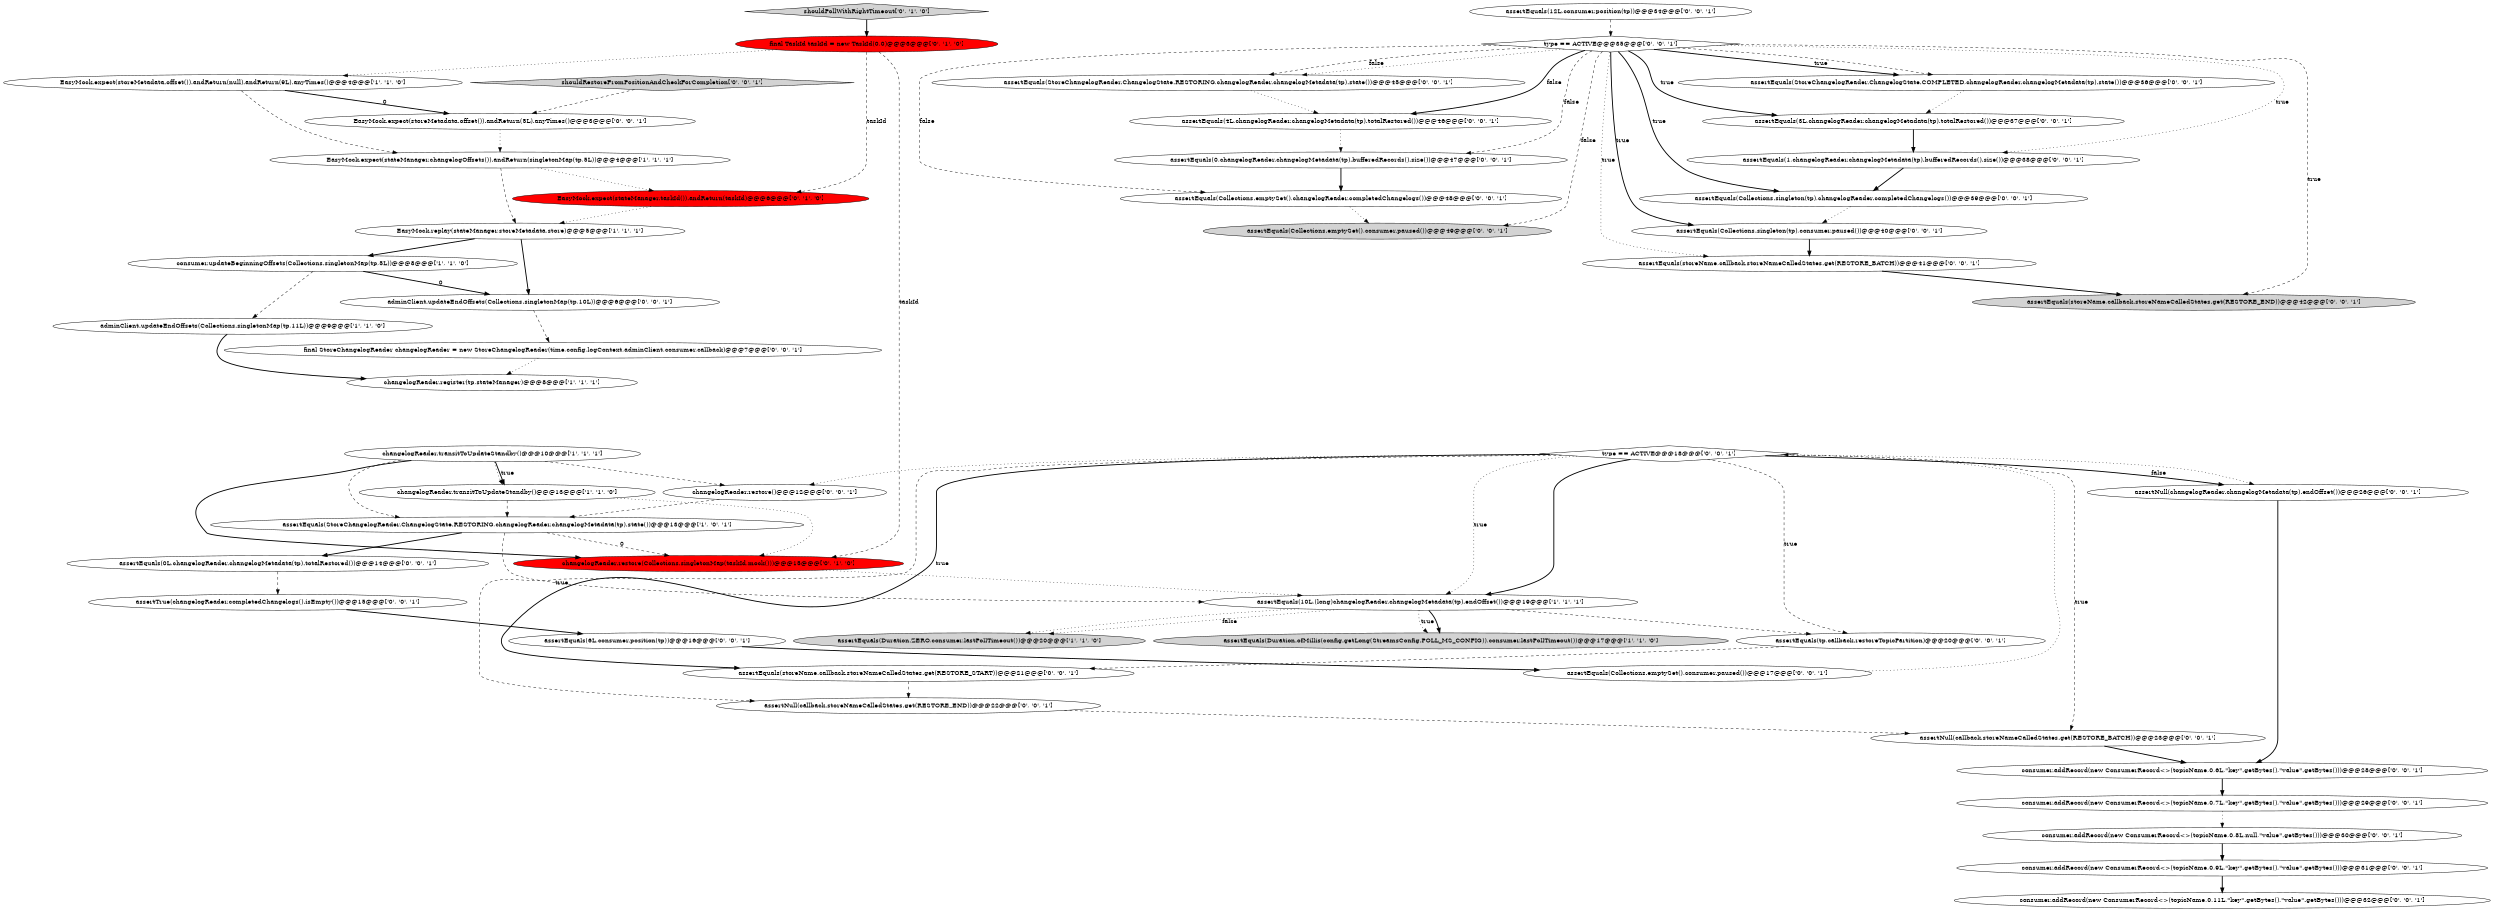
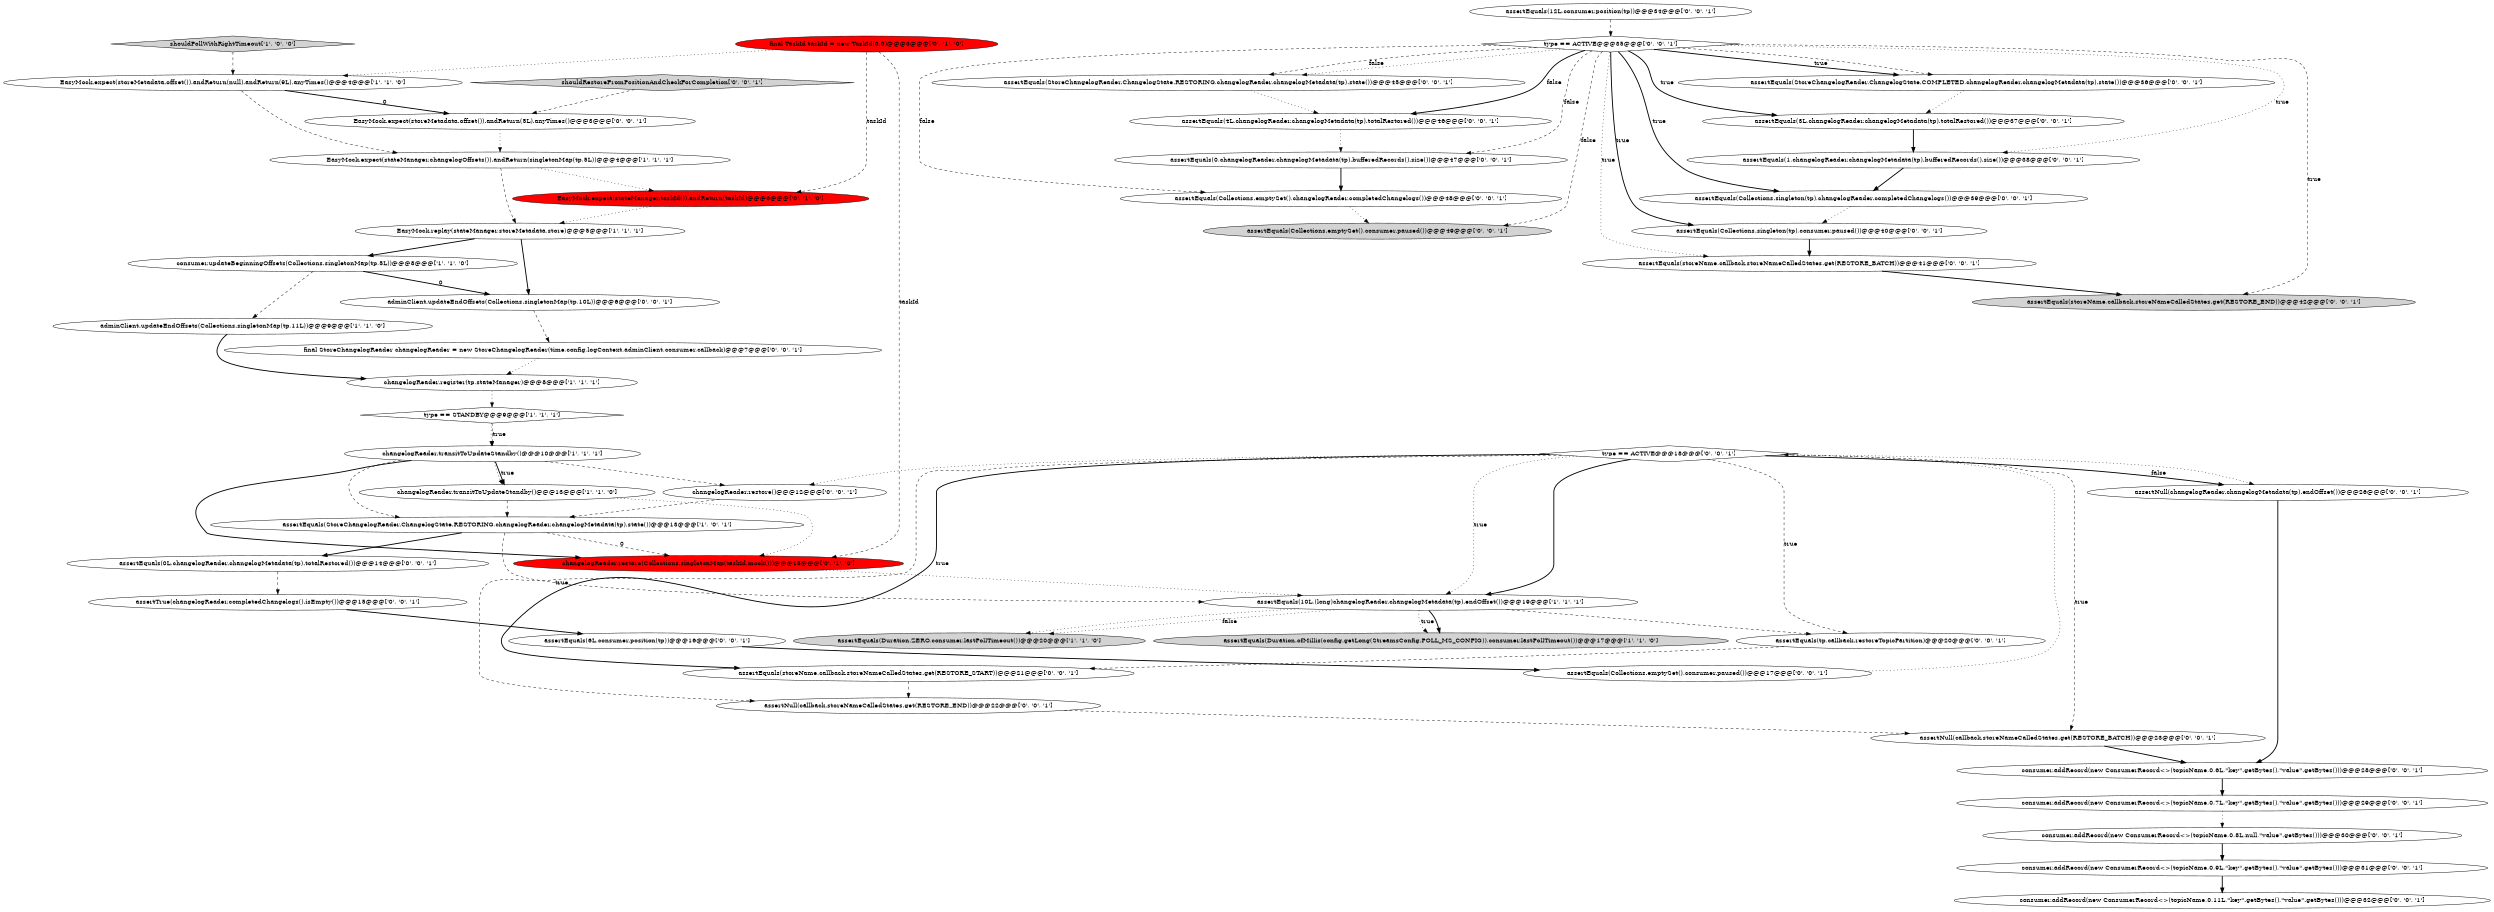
  digraph {
    node [fillcolor=white shape=ellipse style=filled]
    edge [style=dashed]
    n1 [label="assertNull(callback.storeNameCalledStates.get(RESTORE_END))@@@22@@@['0', '0', '1']"]
    n2 [label="assertNull(callback.storeNameCalledStates.get(RESTORE_BATCH))@@@23@@@['0', '0', '1']"]
    n3 [label="consumer.addRecord(new ConsumerRecord<>(topicName,0,6L,\"key\".getBytes(),\"value\".getBytes()))@@@28@@@['0', '0', '1']"]
    n4 [fillcolor=red label="EasyMock.expect(stateManager.taskId()).andReturn(taskId)@@@6@@@['0', '1', '0']"]
    n5 [label="EasyMock.replay(stateManager,storeMetadata,store)@@@5@@@['1', '1', '1']"]
    n6 [label="consumer.updateBeginningOffsets(Collections.singletonMap(tp,5L))@@@8@@@['1', '1', '0']"]
    n7 [label="adminClient.updateEndOffsets(Collections.singletonMap(tp,10L))@@@6@@@['0', '0', '1']"]
    n8 [label="assertEquals(0,changelogReader.changelogMetadata(tp).bufferedRecords().size())@@@47@@@['0', '0', '1']"]
    n9 [label="assertEquals(Collections.emptySet(),changelogReader.completedChangelogs())@@@48@@@['0', '0', '1']"]
    n10 [fillcolor=lightgray label="assertEquals(Collections.emptySet(),consumer.paused())@@@49@@@['0', '0', '1']"]
    n11 [label="consumer.addRecord(new ConsumerRecord<>(topicName,0,11L,\"key\".getBytes(),\"value\".getBytes()))@@@32@@@['0', '0', '1']"]
-   n12 [fillcolor=lightgray label="shouldPollWithRightTimeout['0', '1', '0']" shape=diamond]
    n13 [fillcolor=red label="final TaskId taskId = new TaskId(0,0)@@@3@@@['0', '1', '0']"]
    n14 [label="EasyMock.expect(storeMetadata.offset()).andReturn(null).andReturn(9L).anyTimes()@@@4@@@['1', '1', '0']"]
    n15 [fillcolor=red label="changelogReader.restore(Collections.singletonMap(taskId,mock()))@@@15@@@['0', '1', '0']"]
    n16 [label="assertEquals(StoreChangelogReader.ChangelogState.RESTORING,changelogReader.changelogMetadata(tp).state())@@@45@@@['0', '0', '1']"]
    n17 [label="assertEquals(4L,changelogReader.changelogMetadata(tp).totalRestored())@@@46@@@['0', '0', '1']"]
    n18 [label="assertNull(changelogReader.changelogMetadata(tp).endOffset())@@@26@@@['0', '0', '1']"]
    n19 [label="consumer.addRecord(new ConsumerRecord<>(topicName,0,7L,\"key\".getBytes(),\"value\".getBytes()))@@@29@@@['0', '0', '1']"]
    n20 [label="assertEquals(storeName,callback.storeNameCalledStates.get(RESTORE_BATCH))@@@41@@@['0', '0', '1']"]
    n21 [fillcolor=lightgray label="assertEquals(storeName,callback.storeNameCalledStates.get(RESTORE_END))@@@42@@@['0', '0', '1']"]
+   n22 [label="type == STANDBY@@@9@@@['1', '1', '1']" shape=diamond]
    n23 [label="changelogReader.transitToUpdateStandby()@@@10@@@['1', '1', '1']"]
    n24 [label="changelogReader.restore()@@@12@@@['0', '0', '1']"]
    n25 [label="assertEquals(StoreChangelogReader.ChangelogState.RESTORING,changelogReader.changelogMetadata(tp).state())@@@13@@@['1', '0', '1']"]
    n26 [label="changelogReader.transitToUpdateStandby()@@@13@@@['1', '1', '0']"]
    n27 [label="EasyMock.expect(storeMetadata.offset()).andReturn(5L).anyTimes()@@@3@@@['0', '0', '1']"]
    n28 [label="EasyMock.expect(stateManager.changelogOffsets()).andReturn(singletonMap(tp,5L))@@@4@@@['1', '1', '1']"]
    n29 [label="assertEquals(10L,(long)changelogReader.changelogMetadata(tp).endOffset())@@@19@@@['1', '1', '1']"]
    n30 [label="assertTrue(changelogReader.completedChangelogs().isEmpty())@@@15@@@['0', '0', '1']"]
    n31 [label="assertEquals(6L,consumer.position(tp))@@@16@@@['0', '0', '1']"]
    n32 [label="assertEquals(Collections.emptySet(),consumer.paused())@@@17@@@['0', '0', '1']"]
    n33 [label="final StoreChangelogReader changelogReader = new StoreChangelogReader(time,config,logContext,adminClient,consumer,callback)@@@7@@@['0', '0', '1']"]
    n34 [label="changelogReader.register(tp,stateManager)@@@8@@@['1', '1', '1']"]
    n35 [label="adminClient.updateEndOffsets(Collections.singletonMap(tp,11L))@@@9@@@['1', '1', '0']"]
    n36 [label="consumer.addRecord(new ConsumerRecord<>(topicName,0,8L,null,\"value\".getBytes()))@@@30@@@['0', '0', '1']"]
    n37 [label="consumer.addRecord(new ConsumerRecord<>(topicName,0,9L,\"key\".getBytes(),\"value\".getBytes()))@@@31@@@['0', '0', '1']"]
    n38 [label="assertEquals(0L,changelogReader.changelogMetadata(tp).totalRestored())@@@14@@@['0', '0', '1']"]
    n39 [fillcolor=lightgray label="assertEquals(Duration.ofMillis(config.getLong(StreamsConfig.POLL_MS_CONFIG)),consumer.lastPollTimeout())@@@17@@@['1', '1', '0']"]
    n40 [label="assertEquals(tp,callback.restoreTopicPartition)@@@20@@@['0', '0', '1']"]
    n41 [fillcolor=lightgray label="assertEquals(Duration.ZERO,consumer.lastPollTimeout())@@@20@@@['1', '1', '0']"]
    n42 [label="assertEquals(storeName,callback.storeNameCalledStates.get(RESTORE_START))@@@21@@@['0', '0', '1']"]
    n43 [label="assertEquals(3L,changelogReader.changelogMetadata(tp).totalRestored())@@@37@@@['0', '0', '1']"]
    n44 [label="assertEquals(1,changelogReader.changelogMetadata(tp).bufferedRecords().size())@@@38@@@['0', '0', '1']"]
    n45 [label="assertEquals(Collections.singleton(tp),changelogReader.completedChangelogs())@@@39@@@['0', '0', '1']"]
    n46 [label="type == ACTIVE@@@18@@@['0', '0', '1']" shape=diamond]
    n47 [label="assertEquals(StoreChangelogReader.ChangelogState.COMPLETED,changelogReader.changelogMetadata(tp).state())@@@36@@@['0', '0', '1']"]
    n48 [label="assertEquals(Collections.singleton(tp),consumer.paused())@@@40@@@['0', '0', '1']"]
    n49 [label="assertEquals(12L,consumer.position(tp))@@@34@@@['0', '0', '1']"]
    n50 [label="type == ACTIVE@@@35@@@['0', '0', '1']" shape=diamond]
+   n51 [fillcolor=lightgray label="shouldPollWithRightTimeout['1', '0', '0']" shape=diamond]
    n52 [fillcolor=lightgray label="shouldRestoreFromPositionAndCheckForCompletion['0', '0', '1']" shape=diamond]
    n1 -> n2
    n2 -> n3 [style=bold]
    n3 -> n19 [style=bold]
    n4 -> n5 [style=dotted]
    n5 -> n6 [style=bold]
    n5 -> n7 [style=bold]
    n6 -> n7 [label=0 style=bold]
    n6 -> n35
    n7 -> n33
    n8 -> n9 [style=bold]
    n9 -> n10 [style=dotted]
-   n12 -> n13 [style=bold]
    n13 -> n4 [label=taskId]
    n13 -> n14 [style=dotted]
    n13 -> n15 [label=taskId]
    n14 -> n27 [label=0 style=bold]
    n14 -> n28
    n15 -> n29 [style=dotted]
    n16 -> n17 [style=dotted]
    n17 -> n8 [style=dotted]
    n18 -> n3 [style=bold]
    n19 -> n36 [style=dotted]
    n20 -> n21 [style=bold]
+   n22 -> n23 [label=true]
+   n22 -> n23 [style=dotted]
    n23 -> n15 [style=bold]
    n23 -> n24
    n23 -> n25
    n23 -> n26 [style=dotted]
    n23 -> n26 [label=true style=bold]
    n24 -> n25
    n25 -> n15 [label=0]
    n25 -> n29
    n25 -> n38 [style=bold]
    n26 -> n15 [style=dotted]
    n26 -> n25
    n27 -> n28 [style=dotted]
    n28 -> n4 [style=dotted]
    n28 -> n5
    n29 -> n39 [label=true style=dotted]
    n29 -> n39 [style=bold]
    n29 -> n40
    n29 -> n41 [label=false style=dotted]
    n29 -> n41 [style=dotted]
    n30 -> n31 [style=bold]
    n31 -> n32 [style=bold]
    n32 -> n46 [style=dotted]
    n33 -> n34 [style=dotted]
+   n34 -> n22 [style=dotted]
    n35 -> n34 [style=bold]
    n36 -> n37 [style=bold]
    n37 -> n11 [style=bold]
    n38 -> n30
    n40 -> n42
    n42 -> n1
    n43 -> n44 [style=bold]
    n44 -> n45 [style=bold]
    n45 -> n48 [style=dotted]
    n46 -> n1 [label=true]
    n46 -> n2 [label=true]
    n46 -> n18 [style=dotted]
    n46 -> n18 [label=false style=bold]
    n46 -> n24 [style=dotted]
    n46 -> n29 [label=true style=dotted]
    n46 -> n29 [style=bold]
    n46 -> n40 [label=true]
    n46 -> n42 [label=true style=bold]
    n47 -> n43 [style=dotted]
    n48 -> n20 [style=bold]
    n49 -> n50
    n50 -> n8 [label=false]
    n50 -> n9 [label=false]
    n50 -> n10 [label=false]
    n50 -> n16 [label=false]
    n50 -> n16 [style=dotted]
    n50 -> n17 [label=false style=bold]
    n50 -> n20 [label=true style=dotted]
    n50 -> n21 [label=true]
    n50 -> n43 [label=true style=bold]
    n50 -> n44 [label=true style=dotted]
    n50 -> n45 [label=true style=bold]
    n50 -> n47 [label=true style=bold]
    n50 -> n47
    n50 -> n48 [label=true style=bold]
+   n51 -> n14
    n52 -> n27
  }
